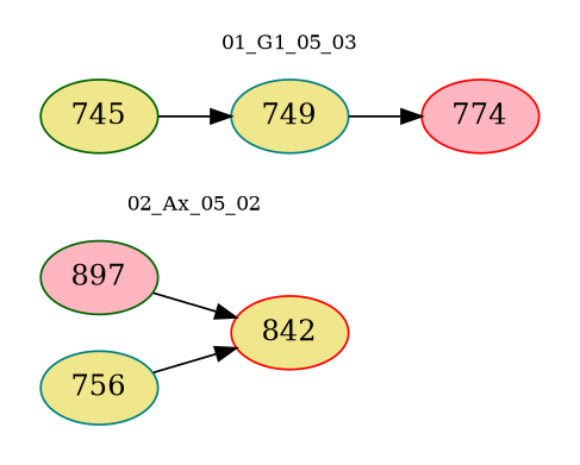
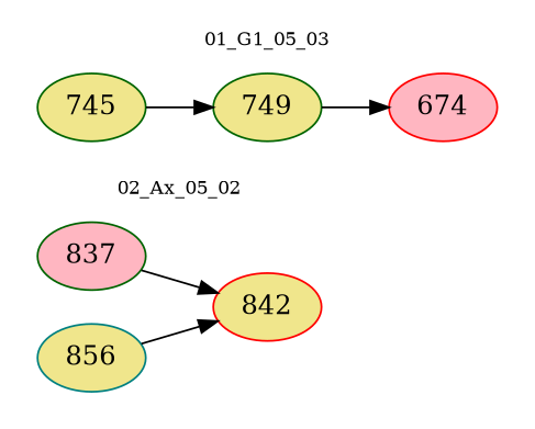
  digraph {
    rankdir=LR
    node [color=darkgreen fillcolor=khaki style=filled]
    edge [color=black]
-   n1 [fillcolor=lightpink label=897]
+   n1 [fillcolor=lightpink label=837]
    n2 [color=red label=842]
-   n3 [color=teal label=756]
+   n3 [color=teal label=856]
    n4 [label=745]
-   n5 [color=teal label=749]
-   n6 [color=red fillcolor=lightpink label=774]
+   n5 [label=749]
+   n6 [color=red fillcolor=lightpink label=674]
    subgraph cluster_1 {
      color=white
      fontsize=10
      label="02_Ax_05_02"
      n1
      n2
      n3
    }
    subgraph cluster_2 {
      color=white
      fontsize=10
      label="01_G1_05_03"
      n4
      n5
      n6
    }
    n1 -> n2
    n3 -> n2
    n4 -> n5
    n5 -> n6
  }
